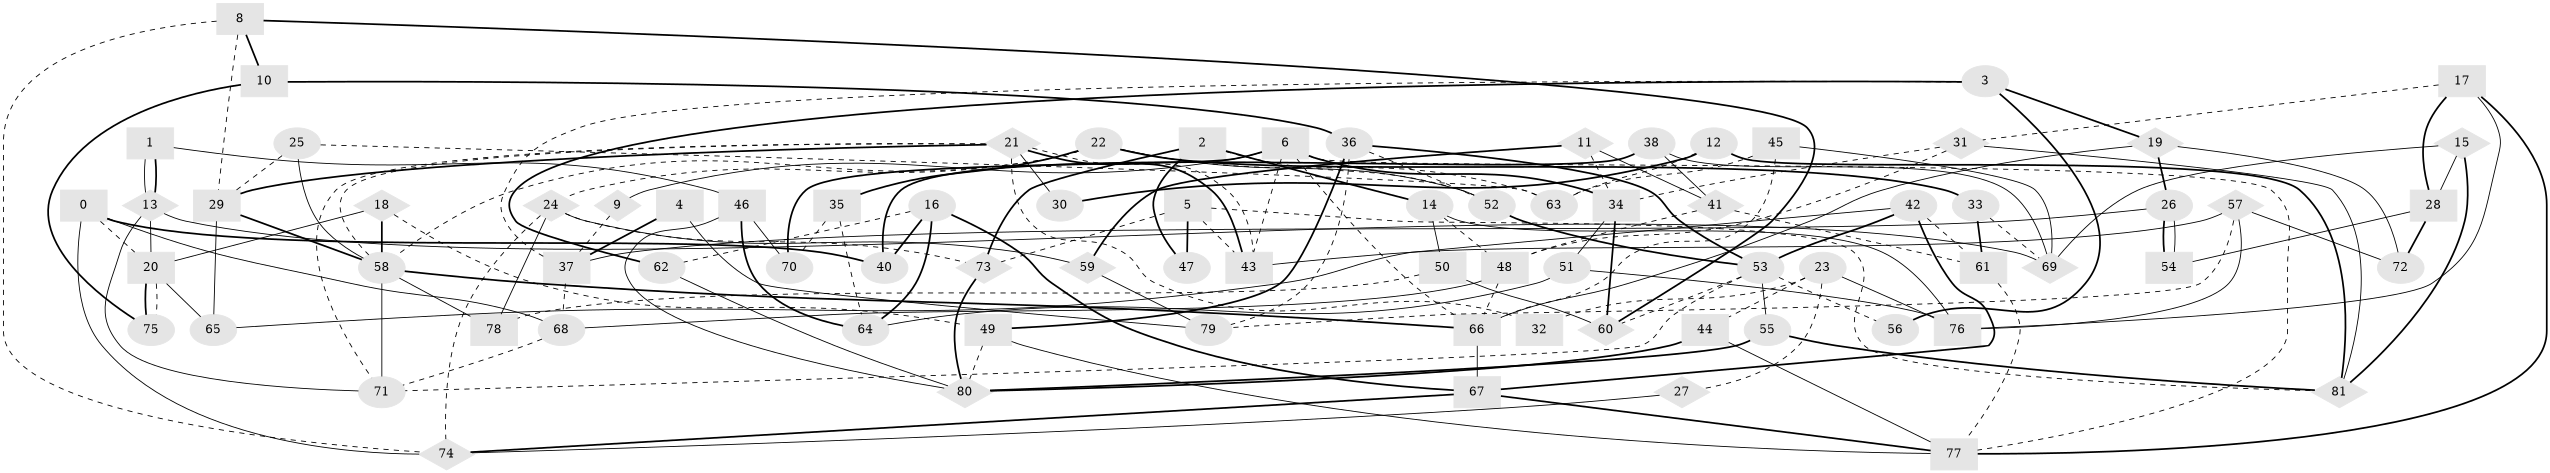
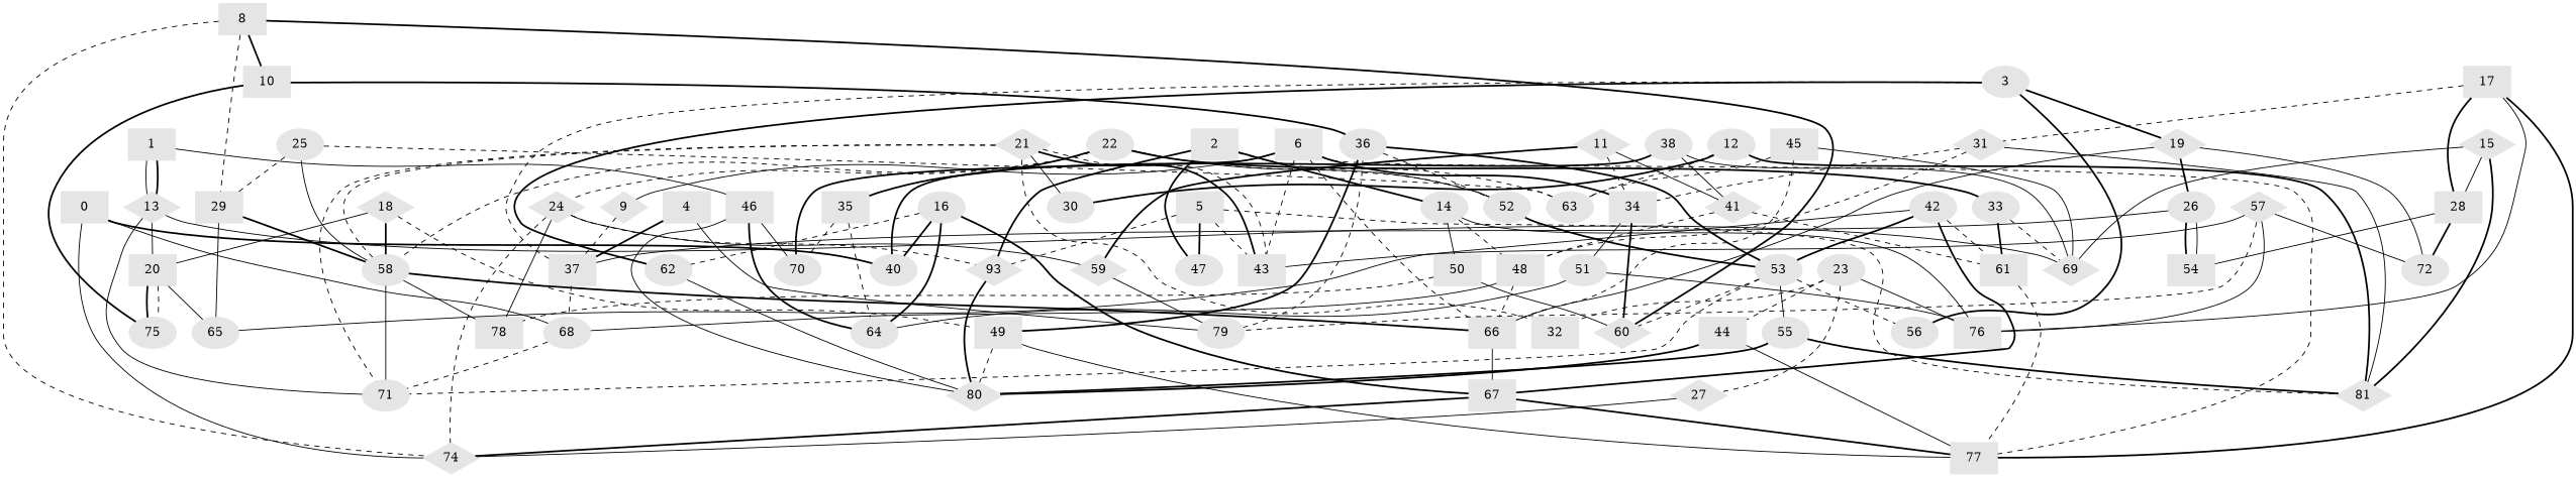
  graph {
    node [color=gray90 shape=ellipse style=filled]
    edge [style=dashed]
    13 [shape=diamond]
    1 [shape=box]
    46 [shape=box]
    20 [shape=box]
    69 [shape=diamond]
    71
    70
    64
    80 [shape=diamond]
    14
    2 [shape=box]
    47
    52
-   73 [shape=diamond]
+   73 [shape=diamond label=93]
    48 [shape=box]
    50 [shape=box]
    76 [shape=box]
    53
    3
    19 [shape=diamond]
    37 [shape=box]
    56
    62
    66 [shape=box]
    26
    72
    68
    4 [shape=box]
    79
    5 [shape=box]
    43 [shape=box]
    81 [shape=diamond]
    6 [shape=box]
    9 [shape=diamond]
    34 [shape=box]
    77 [shape=box]
    60 [shape=diamond]
    51
    67 [shape=box]
    n40 [label=0 shape=box]
    40
    74 [shape=diamond]
    75
    65
    8 [shape=box]
    10 [shape=box]
    29 [shape=box]
    36
    58
    49 [shape=box]
    11 [shape=diamond]
    41 [shape=diamond]
    59 [shape=diamond]
    61 [shape=box]
    12
    30
    63
    78 [shape=box]
    15 [shape=diamond]
    28 [shape=box]
    54 [shape=box]
    16
    17 [shape=box]
    31 [shape=diamond]
    18 [shape=diamond]
    21 [shape=diamond]
    32 [shape=box]
    22
    24 [shape=diamond]
    33
    35 [shape=box]
    23
    27 [shape=diamond]
    44 [shape=box]
    25
    55
    38
    42
    45 [shape=box]
    57 [shape=diamond]
    13 -- 20 [style=solid]
    13 -- 69 [style=solid]
    13 -- 71 [style=solid]
    1 -- 13 [style=solid]
    1 -- 13 [style=bold]
    1 -- 46 [style=solid]
    46 -- 70 [style=solid]
    46 -- 64 [style=bold]
    46 -- 80 [style=solid]
    20 -- 75 [style=bold]
    20 -- 75
    20 -- 65 [style=solid]
    14 -- 48
    14 -- 50 [style=solid]
    14 -- 76 [style=solid]
    2 -- 14 [style=bold]
    2 -- 47 [style=bold]
    2 -- 52
    2 -- 73 [style=bold]
    52 -- 53 [style=bold]
    73 -- 80 [style=bold]
    48 -- 66
    48 -- 68 [style=solid]
    50 -- 60 [style=solid]
    50 -- 78
    53 -- 71
    53 -- 56
    53 -- 60
    53 -- 55 [style=solid]
    3 -- 19 [style=bold]
    3 -- 37
    3 -- 56 [style=bold]
    3 -- 62 [style=bold]
    19 -- 66 [style=solid]
    19 -- 26 [style=bold]
    19 -- 72 [style=solid]
    37 -- 68
    62 -- 80 [style=solid]
    66 -- 67 [style=solid]
    26 -- 37 [style=solid]
    26 -- 54 [style=bold]
    26 -- 54 [style=solid]
    68 -- 71
    4 -- 37 [style=bold]
    4 -- 79 [style=solid]
    5 -- 47 [style=bold]
    5 -- 73
    5 -- 43
    5 -- 81
    6 -- 70 [style=bold]
    6 -- 66
    6 -- 43
    6 -- 9 [style=solid]
    6 -- 34 [style=bold]
    6 -- 77
    9 -- 37
    34 -- 60 [style=bold]
    34 -- 51 [style=solid]
    51 -- 64 [style=solid]
    51 -- 76 [style=solid]
    67 -- 77 [style=bold]
    67 -- 74 [style=bold]
-   n40 -- 20
    n40 -- 68 [style=solid]
    n40 -- 40 [style=bold]
    n40 -- 74 [style=solid]
    8 -- 60 [style=bold]
    8 -- 74
    8 -- 10 [style=bold]
    8 -- 29
    10 -- 75 [style=bold]
    10 -- 36 [style=bold]
    29 -- 65 [style=solid]
    29 -- 58 [style=bold]
    36 -- 52
    36 -- 53 [style=bold]
    36 -- 79
    36 -- 49 [style=bold]
    58 -- 71 [style=solid]
    58 -- 66 [style=bold]
    58 -- 78 [style=solid]
    49 -- 80
    49 -- 77 [style=solid]
    11 -- 34
    11 -- 41 [style=solid]
    11 -- 59 [style=bold]
    41 -- 48
    41 -- 61
    59 -- 79 [style=solid]
    61 -- 77
    12 -- 81 [style=bold]
    12 -- 30 [style=bold]
    12 -- 63
    15 -- 69 [style=solid]
    15 -- 81 [style=bold]
    15 -- 28 [style=solid]
    28 -- 72 [style=bold]
    28 -- 54 [style=solid]
    16 -- 64 [style=bold]
    16 -- 62
    16 -- 67 [style=bold]
    16 -- 40 [style=bold]
    17 -- 76 [style=solid]
    17 -- 77 [style=bold]
    17 -- 28 [style=bold]
    17 -- 31
    31 -- 48
    31 -- 81 [style=solid]
    31 -- 34
    18 -- 20 [style=solid]
    18 -- 58 [style=bold]
    18 -- 49
    21 -- 71
    21 -- 43 [style=bold]
    21 -- 43
-   21 -- 29 [style=bold]
    21 -- 58
    21 -- 30 [style=solid]
    21 -- 32
    22 -- 52 [style=solid]
    22 -- 58
    22 -- 63
    22 -- 24
    22 -- 33 [style=bold]
    22 -- 35 [style=bold]
    24 -- 73
    24 -- 74
    24 -- 59 [style=solid]
    24 -- 78 [style=solid]
    33 -- 69
    33 -- 61 [style=bold]
    35 -- 70
    35 -- 64
    23 -- 76 [style=solid]
    23 -- 32
    23 -- 27
    23 -- 44
    27 -- 74 [style=solid]
    44 -- 80 [style=bold]
    44 -- 77 [style=solid]
    25 -- 29
    25 -- 58 [style=solid]
    25 -- 63
    55 -- 80 [style=bold]
    55 -- 81 [style=bold]
    38 -- 69 [style=solid]
    38 -- 40 [style=bold]
    38 -- 41 [style=solid]
    42 -- 53 [style=bold]
    42 -- 67 [style=bold]
    42 -- 65 [style=solid]
    42 -- 61
    45 -- 69 [style=solid]
    45 -- 66
    45 -- 63
    57 -- 76 [style=solid]
    57 -- 72 [style=solid]
    57 -- 79
    57 -- 43 [style=solid]
  }
